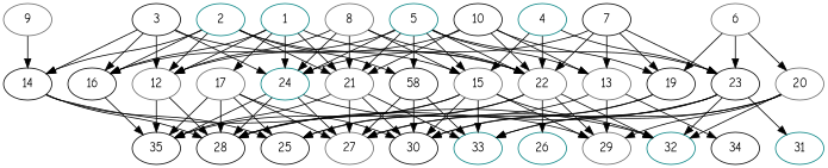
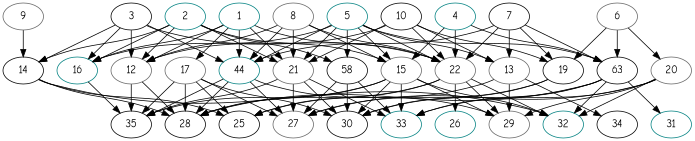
  digraph {
    fontname="Comic Neue"
    node [alpha=0.18 color=gray40 fontname="Comic Neue"]
    edge [fontname="Comic Neue"]
    1 [color=teal expect_size=29444096]
    12 [alpha=0.05 expect_size=51899392]
-   16 [alpha=0.11 color=black expect_size=32401408]
+   16 [alpha=0.11 color=teal expect_size=32401408]
    17 [alpha=0.19 expect_size=33185792]
    21 [alpha=0.06 expect_size=38287360]
    22 [alpha=0.00 expect_size=13090816]
-   24 [color=teal expect_size=20855808]
+   24 [color=teal expect_size=20855808 label=44]
    28 [alpha=0.12 color=black expect_size=28468224]
    35 [alpha=0.14 color=black expect_size=49659904]
    25 [alpha=0.12 color=black expect_size=23171072]
    30 [alpha=0.14 color=black expect_size=27502592]
    27 [alpha=0.07 expect_size=31028224]
    33 [alpha=0.20 color=teal expect_size=12127232]
    29 [alpha=0.11 expect_size=27940864]
    32 [alpha=0.04 color=teal expect_size=12046336]
    26 [alpha=0.15 color=teal expect_size=5794816]
    2 [alpha=0.11 color=teal expect_size=43326464]
    14 [alpha=0.01 color=black expect_size=44621824]
    15 [alpha=0.13 expect_size=27819008]
    n20 [alpha=0.20 color=black expect_size=40985600 label=58]
    3 [alpha=0.06 color=black expect_size=14949376]
    4 [alpha=0.13 color=teal expect_size=6973440]
-   23 [color=black expect_size=24201216]
+   23 [color=black expect_size=24201216 label=63]
    31 [alpha=0.19 color=teal expect_size=45594624]
    5 [alpha=0.02 color=teal expect_size=40617984]
    13 [alpha=0.19 expect_size=30343168]
    34 [alpha=0.12 color=black expect_size=8359936]
    6 [alpha=0.00 expect_size=26270720]
    19 [alpha=0.20 color=black expect_size=16656384]
    20 [alpha=0.08 expect_size=35372032]
    7 [alpha=0.03 color=black expect_size=26567680]
    8 [alpha=0.10 expect_size=35646464]
    9 [alpha=0.08 expect_size=39057408]
    10 [alpha=0.01 color=black expect_size=14248960]
    1 -> 12
    1 -> 16
    1 -> 17
    1 -> 21
    1 -> 22
    1 -> 24
    12 -> 28
    12 -> 35
    16 -> 35
    17 -> 28
    17 -> 35
    17 -> 25
    17 -> 30
    17 -> 27
    21 -> 35
    21 -> 30
    21 -> 27
    21 -> 33
    22 -> 28
    22 -> 25
    22 -> 29
    22 -> 32
    22 -> 26
    24 -> 28
    24 -> 35
    24 -> 27
    24 -> 29
    2 -> 12
    2 -> 16
    2 -> 21
    2 -> 14
    2 -> 15
    2 -> n20
    14 -> 28
    14 -> 25
    14 -> 32
    15 -> 28
    15 -> 35
    15 -> 30
    15 -> 33
    15 -> 29
    15 -> 32
    n20 -> 30
    n20 -> 27
    n20 -> 33
    3 -> 12
    3 -> 16
    3 -> 22
    3 -> 24
    3 -> 14
    4 -> 22
    4 -> 15
    4 -> 23
    23 -> 28
    23 -> 30
    23 -> 33
    23 -> 32
    23 -> 31
    5 -> 16
    5 -> 21
    5 -> 22
    5 -> 24
    5 -> 15
    5 -> n20
    5 -> 23
    5 -> 13
    13 -> 25
    13 -> 29
    13 -> 34
    6 -> 23
    6 -> 19
    6 -> 20
    19 -> 30
    19 -> 27
    20 -> 27
    20 -> 33
    20 -> 29
    20 -> 32
    7 -> 22
    7 -> 24
    7 -> 23
    7 -> 13
    7 -> 19
    8 -> 12
    8 -> 21
    8 -> 22
    8 -> 24
    8 -> 15
    9 -> 14
    10 -> 12
    10 -> 21
    10 -> 22
    10 -> 13
    10 -> 19
  }
